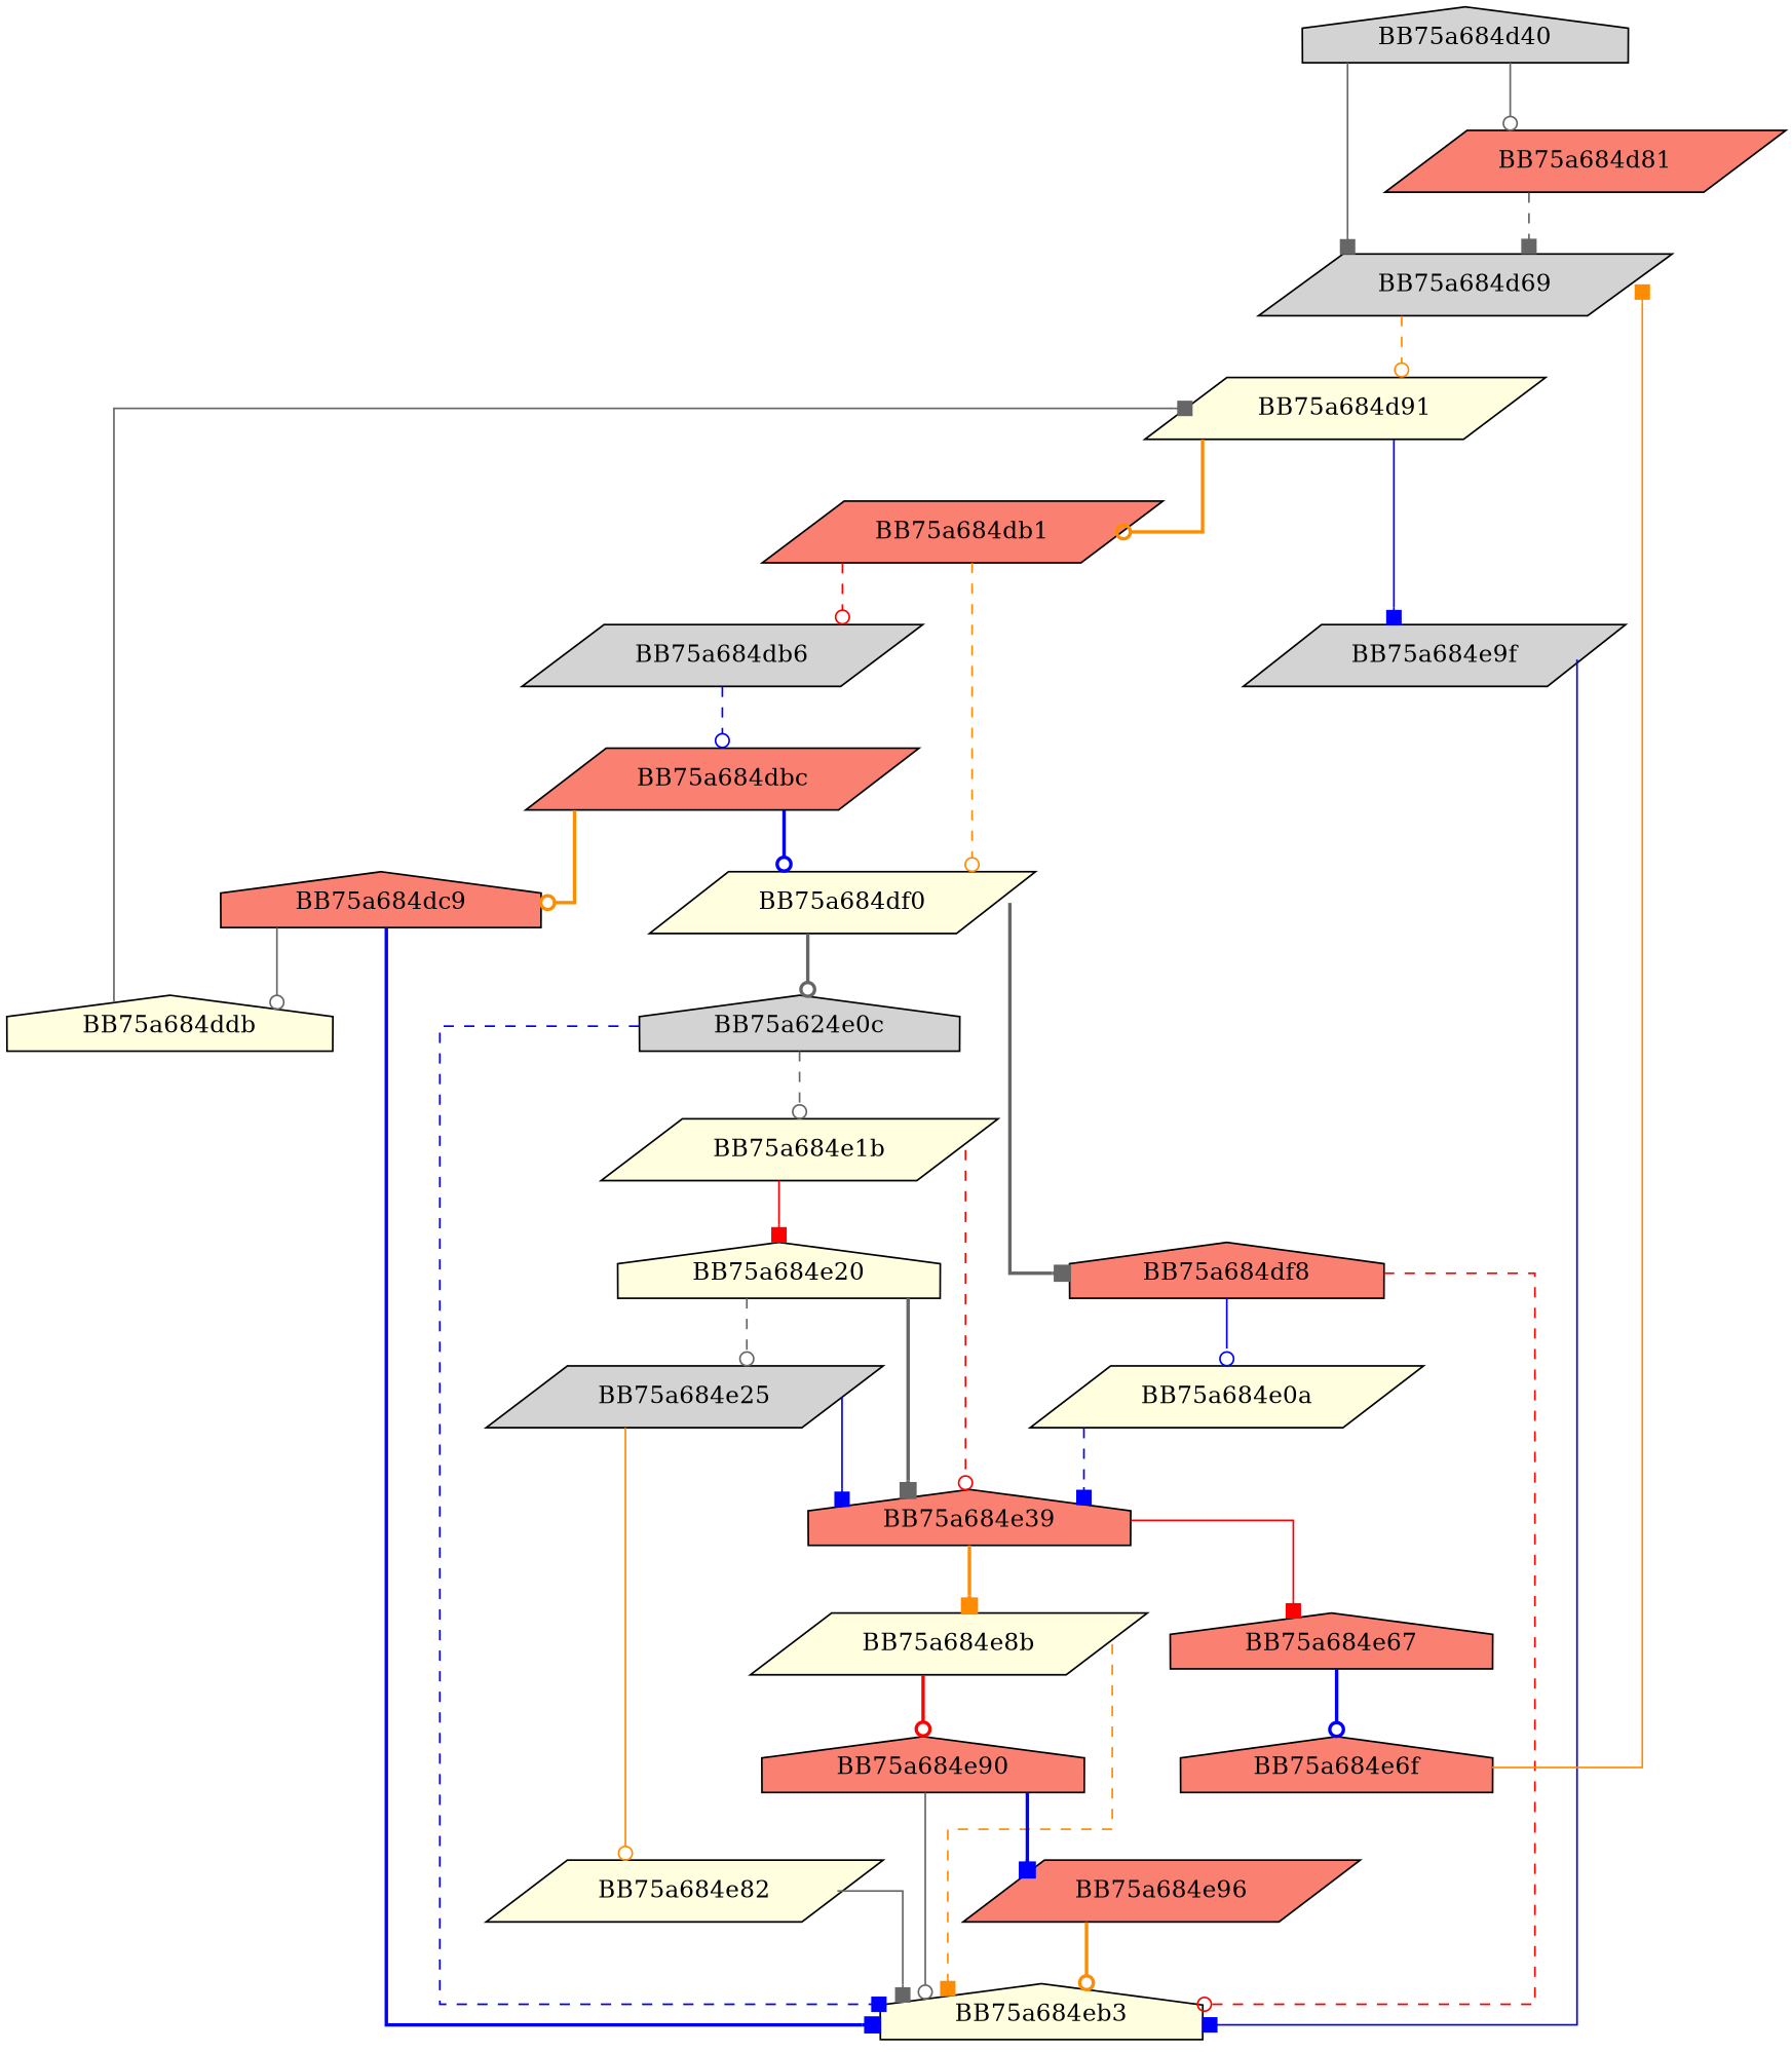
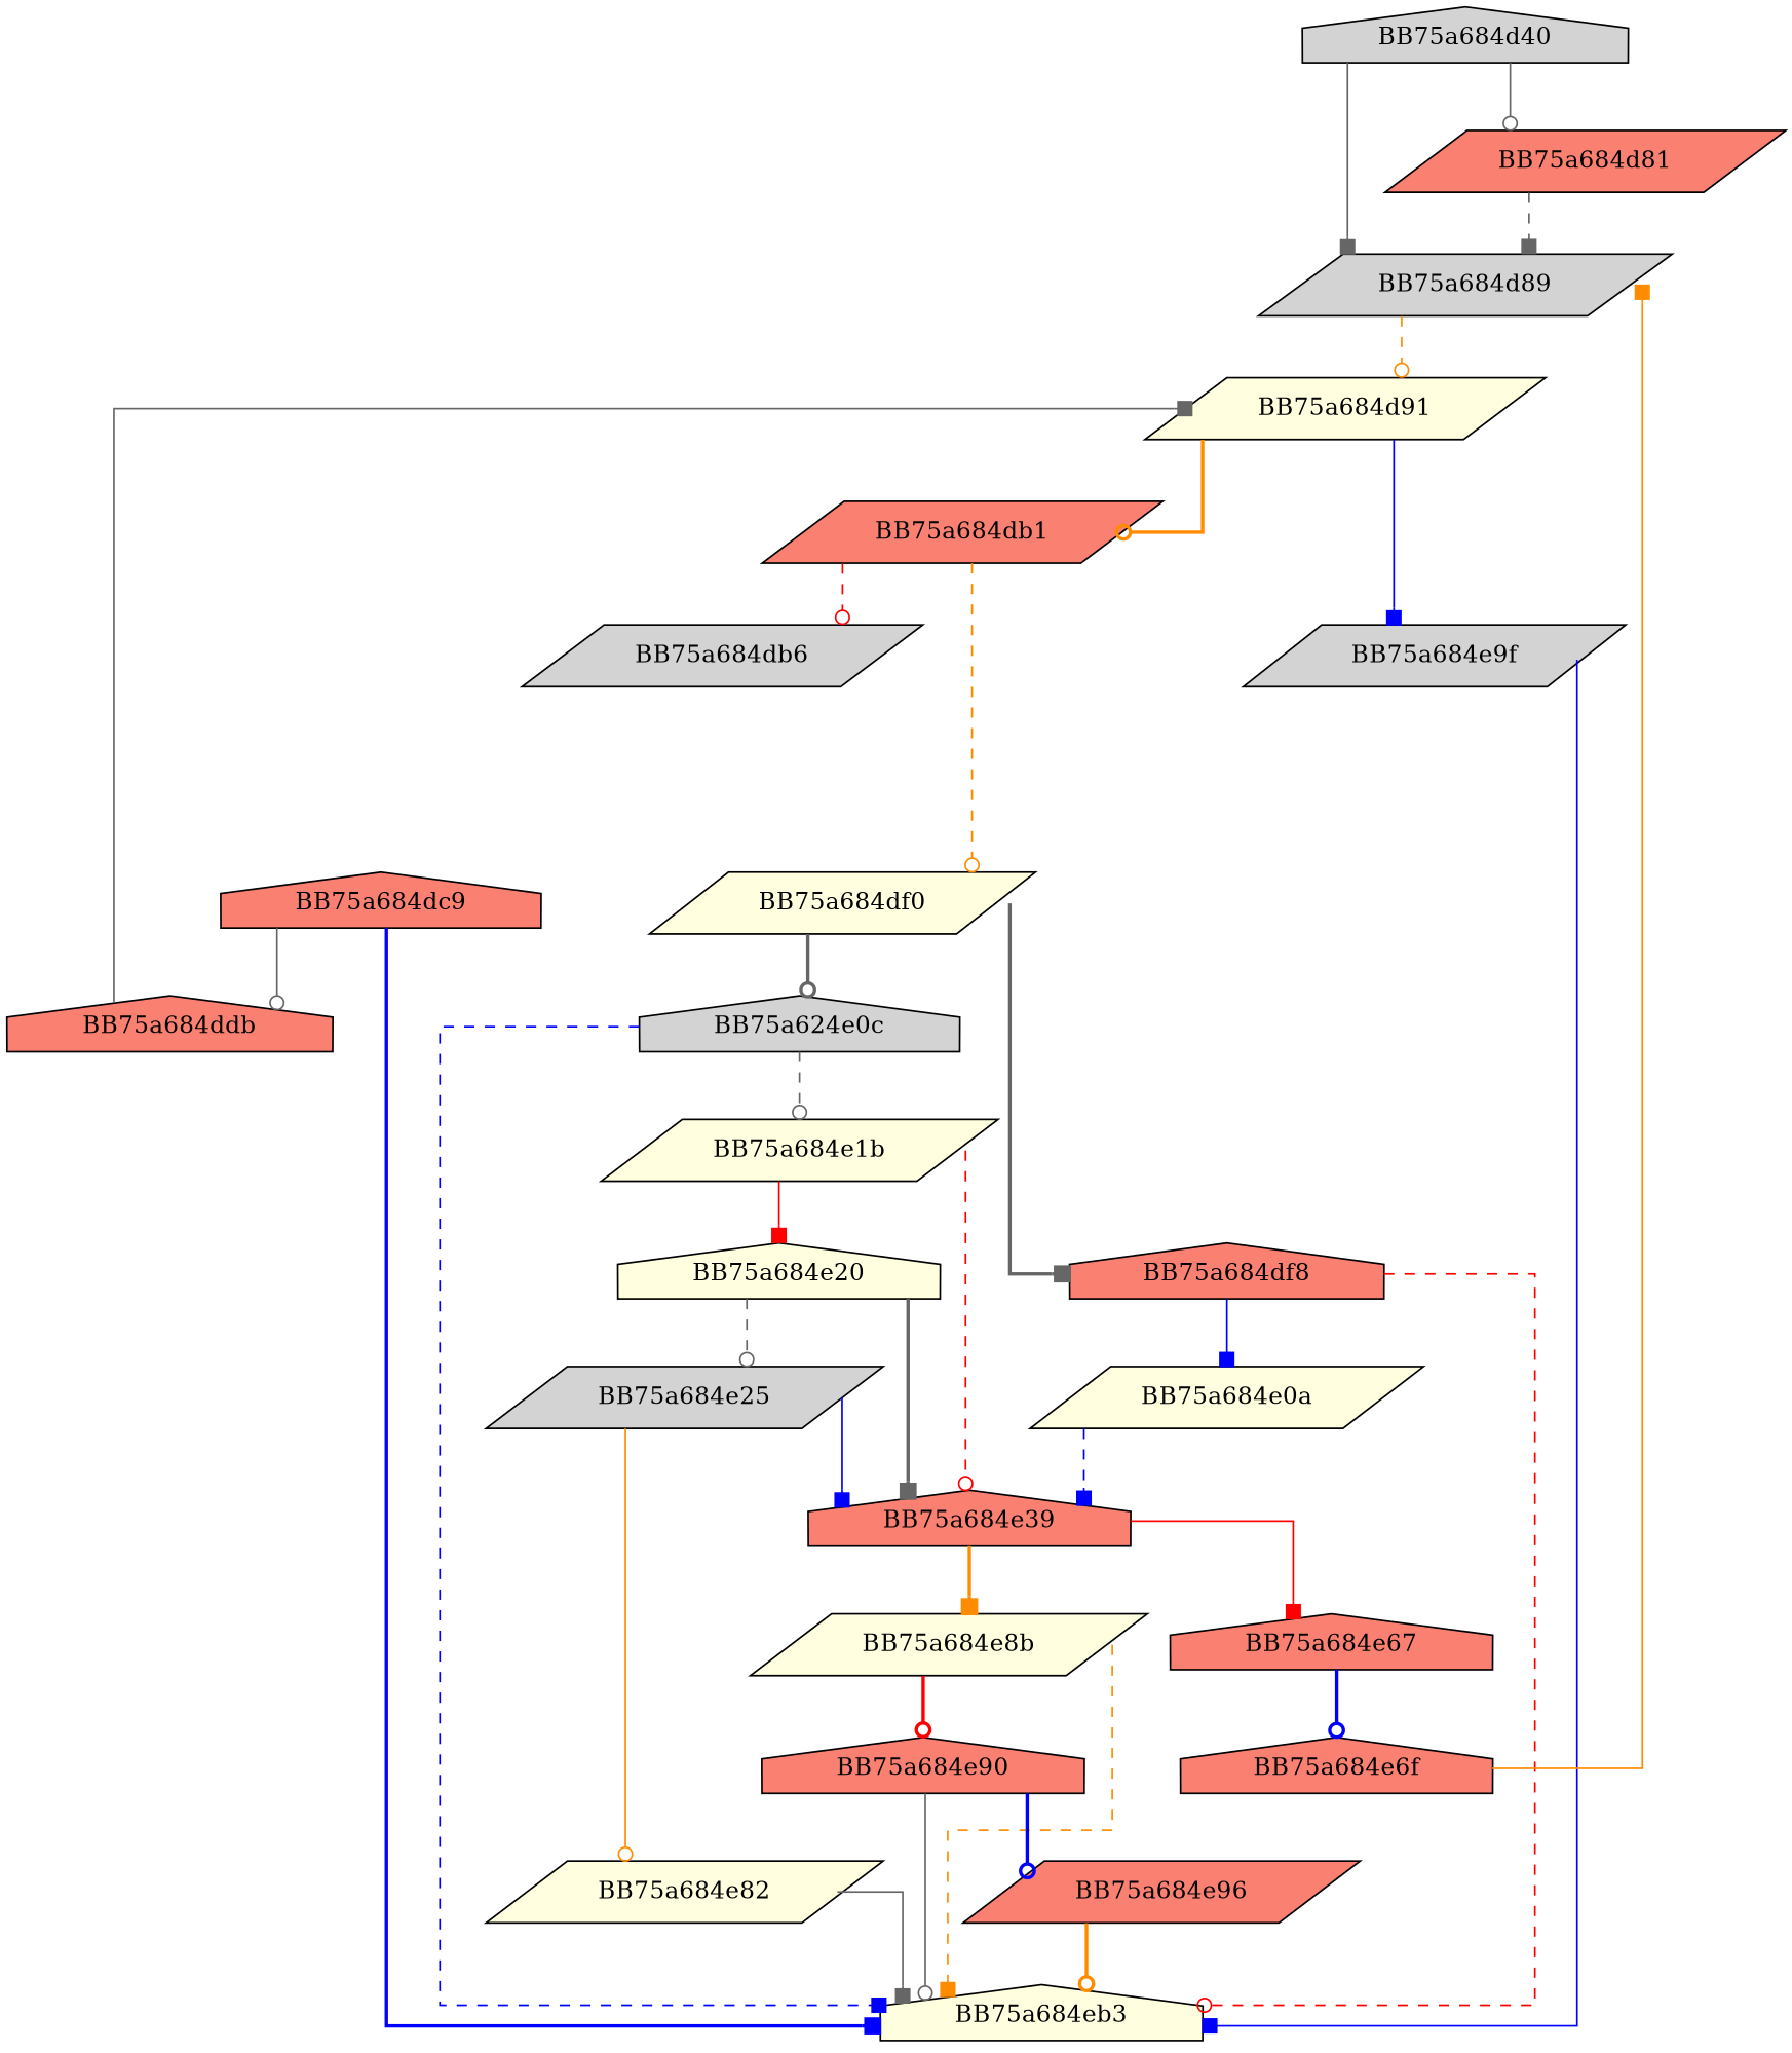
  digraph {
    splines=ortho
    node [fillcolor=salmon shape=parallelogram style=filled]
    edge [arrowhead=odot color=gray40 style=solid]
    BB75a684d40 [fillcolor=lightgrey shape=house]
-   BB75a684d89 [fillcolor=lightgrey label=BB75a684d69]
+   BB75a684d89 [fillcolor=lightgrey]
    BB75a684d81
    BB75a684d91 [fillcolor=lightyellow]
    BB75a684e9f [fillcolor=lightgrey]
    BB75a684db1
    BB75a684eb3 [fillcolor=lightyellow shape=house]
    BB75a684df0 [fillcolor=lightyellow]
    BB75a684db6 [fillcolor=lightgrey]
    n10 [fillcolor=lightgrey label=BB75a624e0c shape=house]
    BB75a684df8 [shape=house]
-   BB75a684dbc
    BB75a684e1b [fillcolor=lightyellow]
    BB75a684e0a [fillcolor=lightyellow]
    BB75a684dc9 [shape=house]
-   BB75a684ddb [fillcolor=lightyellow shape=house]
+   BB75a684ddb [shape=house]
    BB75a684e39 [shape=house]
    BB75a684e20 [fillcolor=lightyellow shape=house]
    BB75a684e8b [fillcolor=lightyellow]
    BB75a684e67 [shape=house]
    BB75a684e90 [shape=house]
    BB75a684e6f [shape=house]
    BB75a684e25 [fillcolor=lightgrey]
    BB75a684e82 [fillcolor=lightyellow]
    BB75a684e96
    BB75a684d40 -> BB75a684d89 [arrowhead=box]
    BB75a684d40 -> BB75a684d81
    BB75a684d89 -> BB75a684d91 [color=darkorange style=dashed]
    BB75a684d81 -> BB75a684d89 [arrowhead=box style=dashed]
    BB75a684d91 -> BB75a684e9f [arrowhead=box color=blue]
    BB75a684d91 -> BB75a684db1 [color=darkorange style=bold]
    BB75a684e9f -> BB75a684eb3 [arrowhead=box color=blue]
    BB75a684db1 -> BB75a684df0 [color=darkorange style=dashed]
    BB75a684db1 -> BB75a684db6 [color=red style=dashed]
    BB75a684df0 -> n10 [style=bold]
    BB75a684df0 -> BB75a684df8 [arrowhead=box style=bold]
-   BB75a684db6 -> BB75a684dbc [color=blue style=dashed]
    n10 -> BB75a684eb3 [arrowhead=box color=blue style=dashed]
    n10 -> BB75a684e1b [style=dashed]
    BB75a684df8 -> BB75a684eb3 [color=red style=dashed]
-   BB75a684df8 -> BB75a684e0a [color=blue]
-   BB75a684dbc -> BB75a684df0 [color=blue style=bold]
-   BB75a684dbc -> BB75a684dc9 [color=darkorange style=bold]
+   BB75a684df8 -> BB75a684e0a [arrowhead=box color=blue]
    BB75a684e1b -> BB75a684e39 [color=red style=dashed]
    BB75a684e1b -> BB75a684e20 [arrowhead=box color=red]
    BB75a684e0a -> BB75a684e39 [arrowhead=box color=blue style=dashed]
    BB75a684dc9 -> BB75a684eb3 [arrowhead=box color=blue style=bold]
    BB75a684dc9 -> BB75a684ddb
    BB75a684ddb -> BB75a684d91 [arrowhead=box]
    BB75a684e39 -> BB75a684e8b [arrowhead=box color=darkorange style=bold]
    BB75a684e39 -> BB75a684e67 [arrowhead=box color=red]
    BB75a684e20 -> BB75a684e39 [arrowhead=box style=bold]
    BB75a684e20 -> BB75a684e25 [style=dashed]
    BB75a684e8b -> BB75a684eb3 [arrowhead=box color=darkorange style=dashed]
    BB75a684e8b -> BB75a684e90 [color=red style=bold]
    BB75a684e67 -> BB75a684e6f [color=blue style=bold]
    BB75a684e90 -> BB75a684eb3
-   BB75a684e90 -> BB75a684e96 [arrowhead=box color=blue style=bold]
+   BB75a684e90 -> BB75a684e96 [color=blue style=bold]
    BB75a684e6f -> BB75a684d89 [arrowhead=box color=darkorange]
    BB75a684e25 -> BB75a684e39 [arrowhead=box color=blue]
    BB75a684e25 -> BB75a684e82 [color=darkorange]
    BB75a684e82 -> BB75a684eb3 [arrowhead=box]
    BB75a684e96 -> BB75a684eb3 [color=darkorange style=bold]
  }
